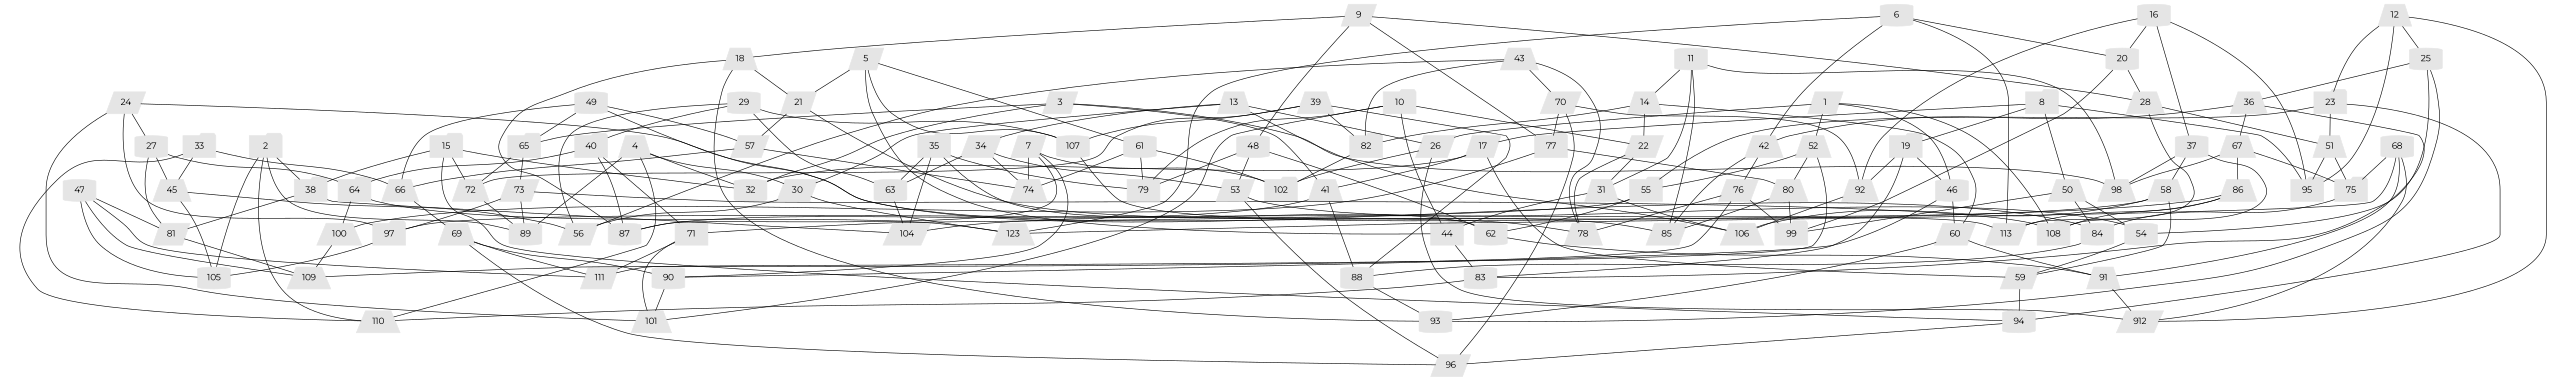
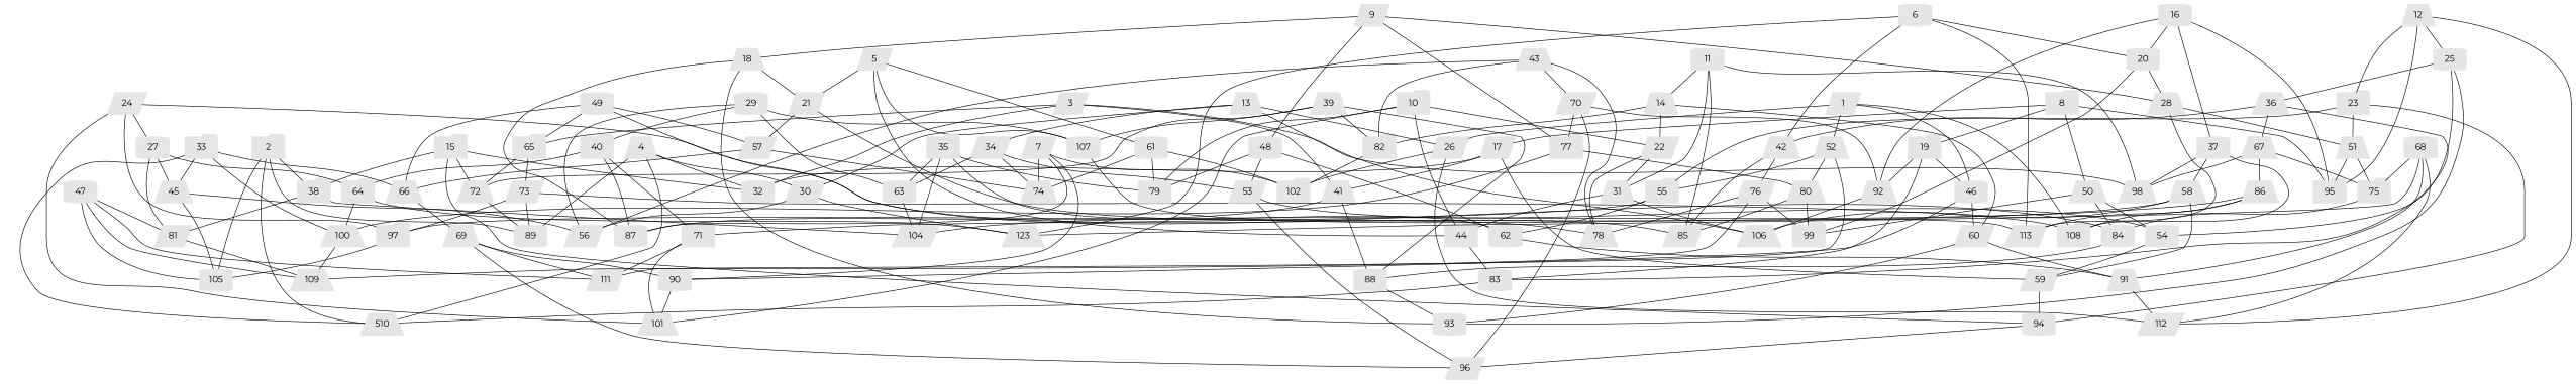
  graph {
    fontname=Montserrat
    node [color=gray90 fontname=Montserrat shape=trapezium style=filled]
    edge [fontname=Montserrat]
    1 [shape=parallelogram]
    26 [shape=parallelogram]
    46 [shape=cylinder]
    52
    108 [shape=folder]
    102 [shape=folder]
-   112 [shape=parallelogram label=912]
+   112 [shape=parallelogram]
    90 [shape=cylinder]
    60 [shape=parallelogram]
    55 [shape=folder]
    111 [shape=parallelogram]
    80
    2 [shape=folder]
    38 [shape=folder]
    89 [shape=cylinder]
    105 [shape=cylinder]
-   110
+   110 [label=510]
    81 [shape=parallelogram]
    104 [shape=parallelogram]
    3 [shape=parallelogram]
    32 [shape=cylinder]
    41
    65 [shape=folder]
    98
    87 [shape=cylinder]
    88 [shape=cylinder]
    72
    73 [shape=parallelogram]
    4
    30 [shape=parallelogram]
    n31 [label=123]
    56 [shape=parallelogram]
    5 [shape=parallelogram]
    21 [shape=parallelogram]
    44 [shape=folder]
    61 [shape=cylinder]
    107 [shape=cylinder]
    57 [shape=parallelogram]
    78
    83 [shape=cylinder]
    74
    79 [shape=folder]
    113 [shape=parallelogram]
    6 [shape=cylinder]
    20 [shape=cylinder]
    42
    28
    99 [shape=folder]
    85 [shape=parallelogram]
    76 [shape=parallelogram]
    7 [shape=parallelogram]
    101
    8 [shape=folder]
    17 [shape=parallelogram]
    19 [shape=folder]
    50
    95 [shape=folder]
    59 [shape=parallelogram]
    92
    84 [shape=cylinder]
    54 [shape=cylinder]
    9 [shape=parallelogram]
    18
    48 [shape=cylinder]
    77 [shape=folder]
    93 [shape=cylinder]
    51
    53 [shape=parallelogram]
    62 [shape=cylinder]
    100
    10 [shape=folder]
    22 [shape=parallelogram]
    31
    11 [shape=cylinder]
    14
    82 [shape=folder]
    106
    12
    23 [shape=folder]
    25 [shape=cylinder]
    94 [shape=cylinder]
    36
    13
    34 [shape=parallelogram]
    63 [shape=cylinder]
    91
    15 [shape=folder]
    96 [shape=parallelogram]
    16 [shape=cylinder]
    37 [shape=cylinder]
    58
    66
    75 [shape=folder]
    71 [shape=folder]
    24 [shape=parallelogram]
    27 [shape=cylinder]
    97 [shape=folder]
    45
    64 [shape=folder]
    67
    109
    29 [shape=cylinder]
    40 [shape=folder]
    33 [shape=folder]
    69
    35 [shape=folder]
    86
    39
    43
    70 [shape=parallelogram]
    47 [shape=cylinder]
    49 [shape=cylinder]
    68 [shape=cylinder]
    1 -- 26
    1 -- 46
    1 -- 52
    1 -- 108
    26 -- 102
    26 -- 112
    46 -- 90
    46 -- 60
    52 -- 55
    52 -- 111
    52 -- 80
    90 -- 101
    60 -- 93
    60 -- 91
    55 -- 62
    55 -- 71
    80 -- 99
    80 -- 85
    2 -- 38
    2 -- 89
    2 -- 105
    2 -- 110
    38 -- 81
    38 -- 104
    81 -- 109
    3 -- 32
    3 -- 41
    3 -- 65
    3 -- 98
    41 -- 87
    41 -- 88
    65 -- 72
    65 -- 73
    88 -- 93
    72 -- 89
    73 -- 108
    73 -- 89
    73 -- 97
    4 -- 89
    4 -- 110
    4 -- 32
    4 -- 30
    30 -- n31
    30 -- 56
    5 -- 21
    5 -- 44
    5 -- 61
    5 -- 107
    21 -- 57
    21 -- 78
    44 -- 83
    61 -- 102
    61 -- 74
    61 -- 79
    107 -- 113
    57 -- 74
    57 -- 66
    83 -- 110
    6 -- n31
    6 -- 113
    6 -- 20
    6 -- 42
    20 -- 28
    20 -- 99
    42 -- 85
    42 -- 76
    28 -- 113
    28 -- 51
    76 -- 78
    76 -- 99
    76 -- 109
    7 -- 102
    7 -- 90
    7 -- 87
    7 -- 74
    8 -- 17
    8 -- 19
    8 -- 50
    8 -- 95
    17 -- 32
    17 -- 41
    17 -- 59
    19 -- 46
    19 -- 83
    19 -- 92
    50 -- 99
    50 -- 84
    50 -- 54
    59 -- 94
    92 -- 106
    84 -- 88
    54 -- 59
    9 -- 28
    9 -- 18
    9 -- 48
    9 -- 77
    18 -- 87
    18 -- 21
    18 -- 93
    48 -- 79
    48 -- 53
    48 -- 62
    77 -- 80
    77 -- 100
    51 -- 95
    51 -- 75
    53 -- 54
    53 -- 96
    62 -- 91
    100 -- 109
    10 -- 44
    10 -- 79
    10 -- 101
    10 -- 22
    22 -- 78
    22 -- 31
    31 -- 44
    31 -- 106
    11 -- 98
    11 -- 85
    11 -- 31
    11 -- 14
    14 -- 60
    14 -- 22
    14 -- 82
    82 -- 102
    12 -- 112
    12 -- 95
    12 -- 23
    12 -- 25
    23 -- 55
    23 -- 51
    23 -- 94
    25 -- 54
    25 -- 93
    25 -- 36
    94 -- 96
    36 -- 83
    36 -- 42
    36 -- 67
    13 -- 26
    13 -- 30
    13 -- 106
    13 -- 34
    34 -- 74
    34 -- 53
    34 -- 63
    63 -- 104
    91 -- 112
    15 -- 38
    15 -- 32
    15 -- 72
    15 -- 94
    16 -- 20
    16 -- 95
    16 -- 92
    16 -- 37
    37 -- 108
    37 -- 98
    37 -- 58
    58 -- 59
    58 -- 106
    58 -- 97
    66 -- 69
    75 -- 84
    71 -- 111
    71 -- 101
    24 -- 101
    24 -- 84
    24 -- 27
    24 -- 97
    27 -- 81
    27 -- 45
    27 -- 64
    97 -- 105
    45 -- 105
    45 -- 56
    64 -- n31
    64 -- 100
    67 -- 98
    67 -- 75
    67 -- 86
    29 -- 56
    29 -- 107
    29 -- 63
    29 -- 40
    40 -- 87
    40 -- 71
    40 -- 64
    33 -- 110
+   33 -- 100
    33 -- 66
    33 -- 45
    69 -- 90
    69 -- 111
    69 -- 96
    35 -- 104
    35 -- 79
    35 -- 62
    35 -- 63
    86 -- 108
    86 -- 104
    86 -- 113
    39 -- 88
    39 -- 72
    39 -- 107
    39 -- 82
    43 -- 56
    43 -- 78
    43 -- 82
    43 -- 70
    70 -- 92
    70 -- 77
    70 -- 96
    47 -- 111
    47 -- 105
    47 -- 81
    47 -- 109
    49 -- 65
    49 -- 57
    49 -- 85
    49 -- 66
    68 -- 112
    68 -- n31
    68 -- 91
    68 -- 75
  }
